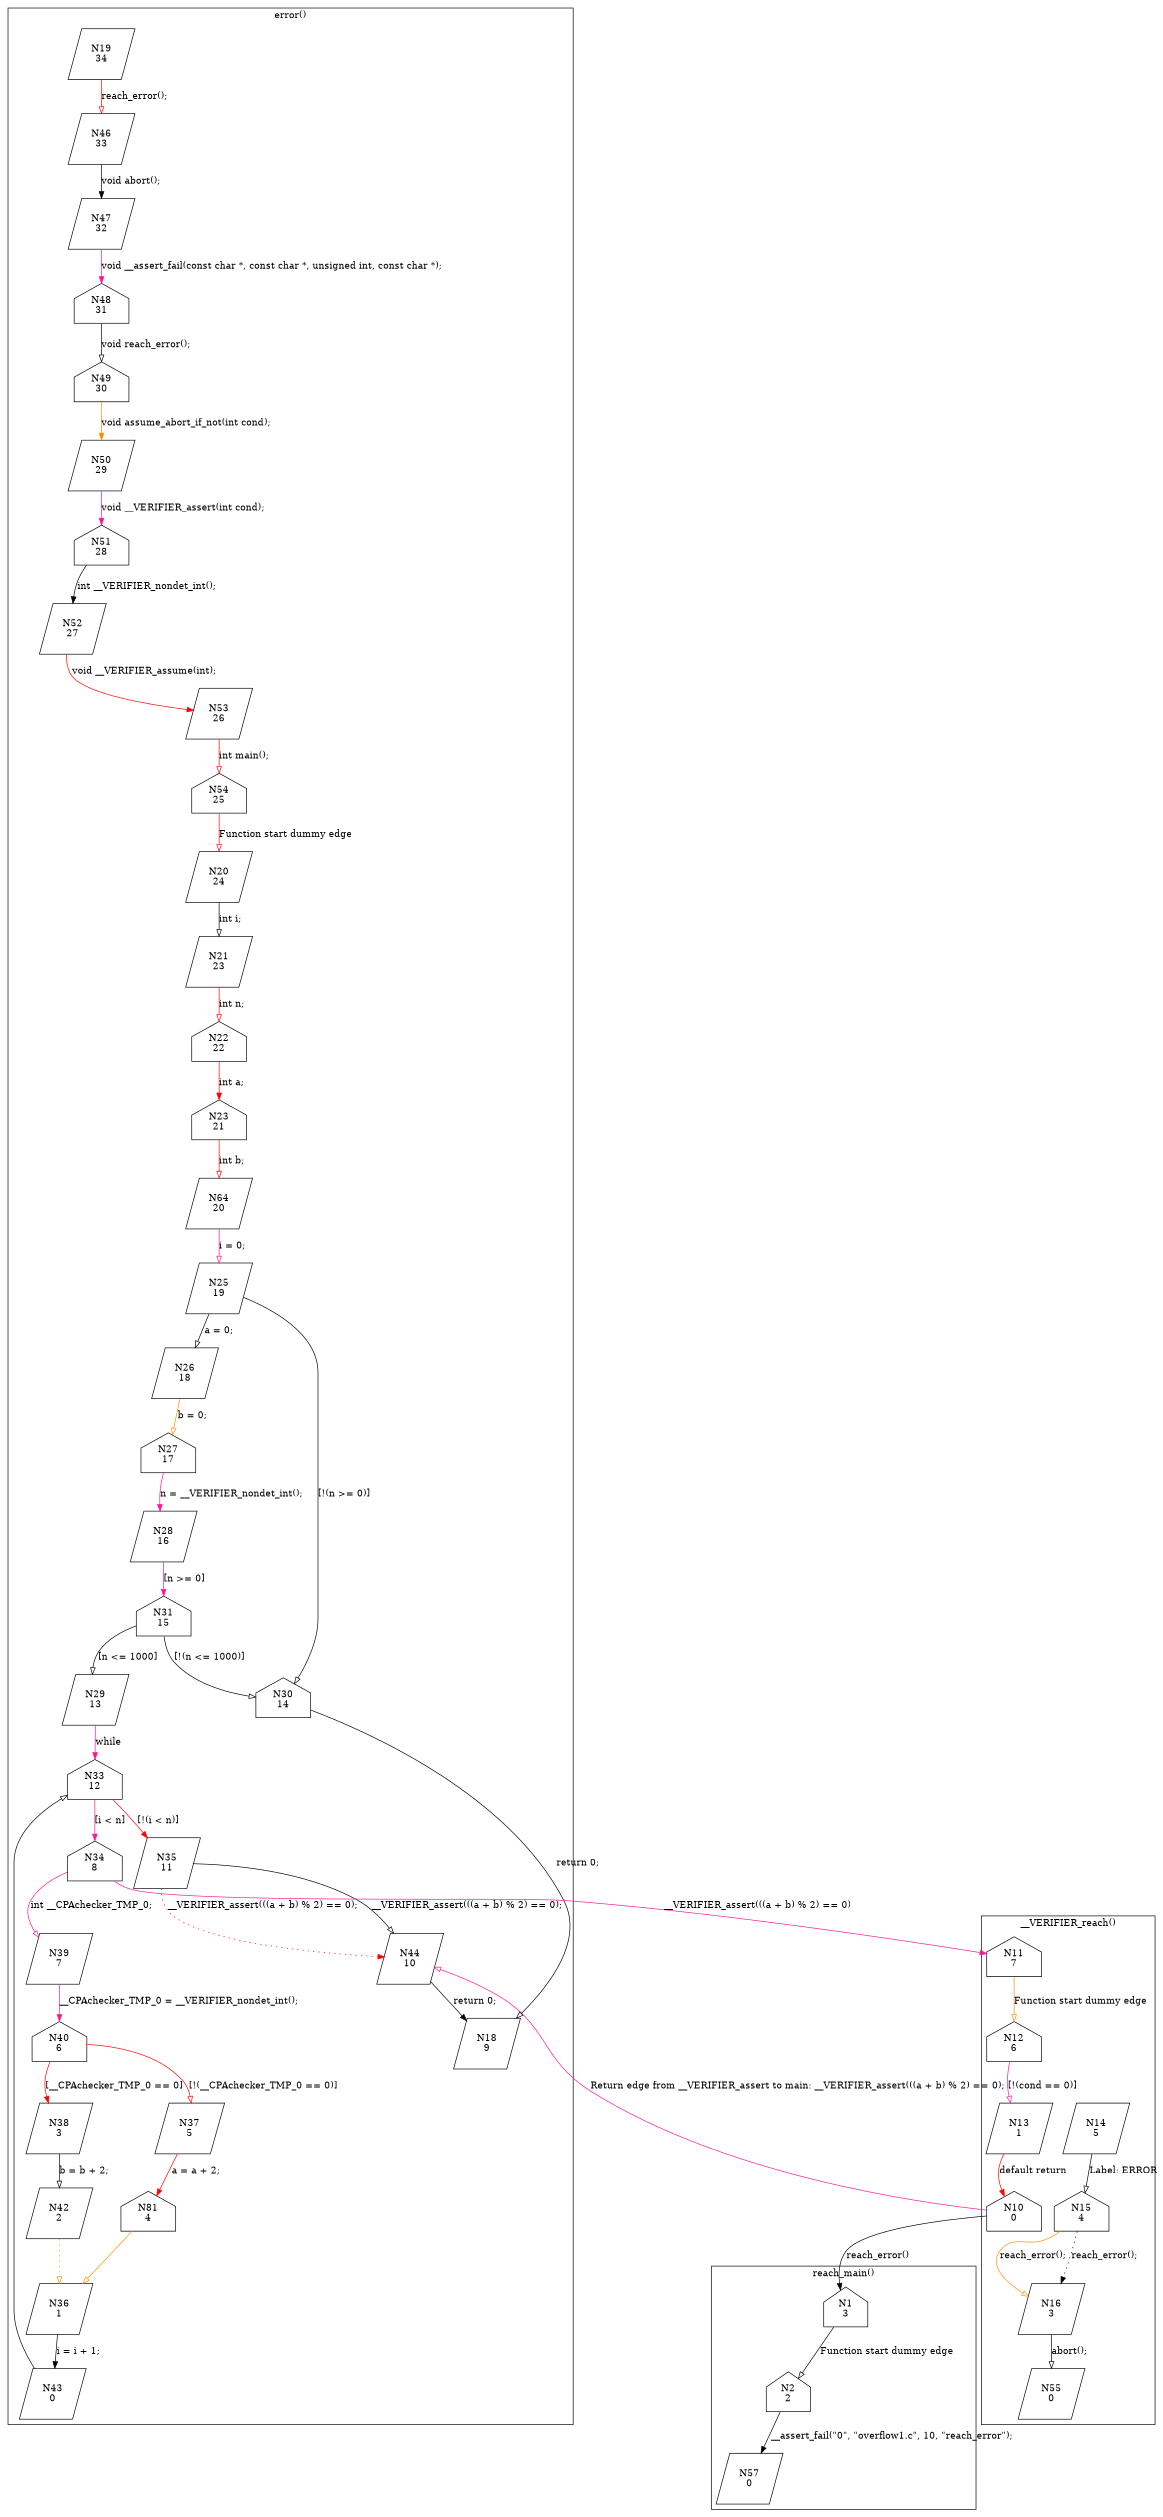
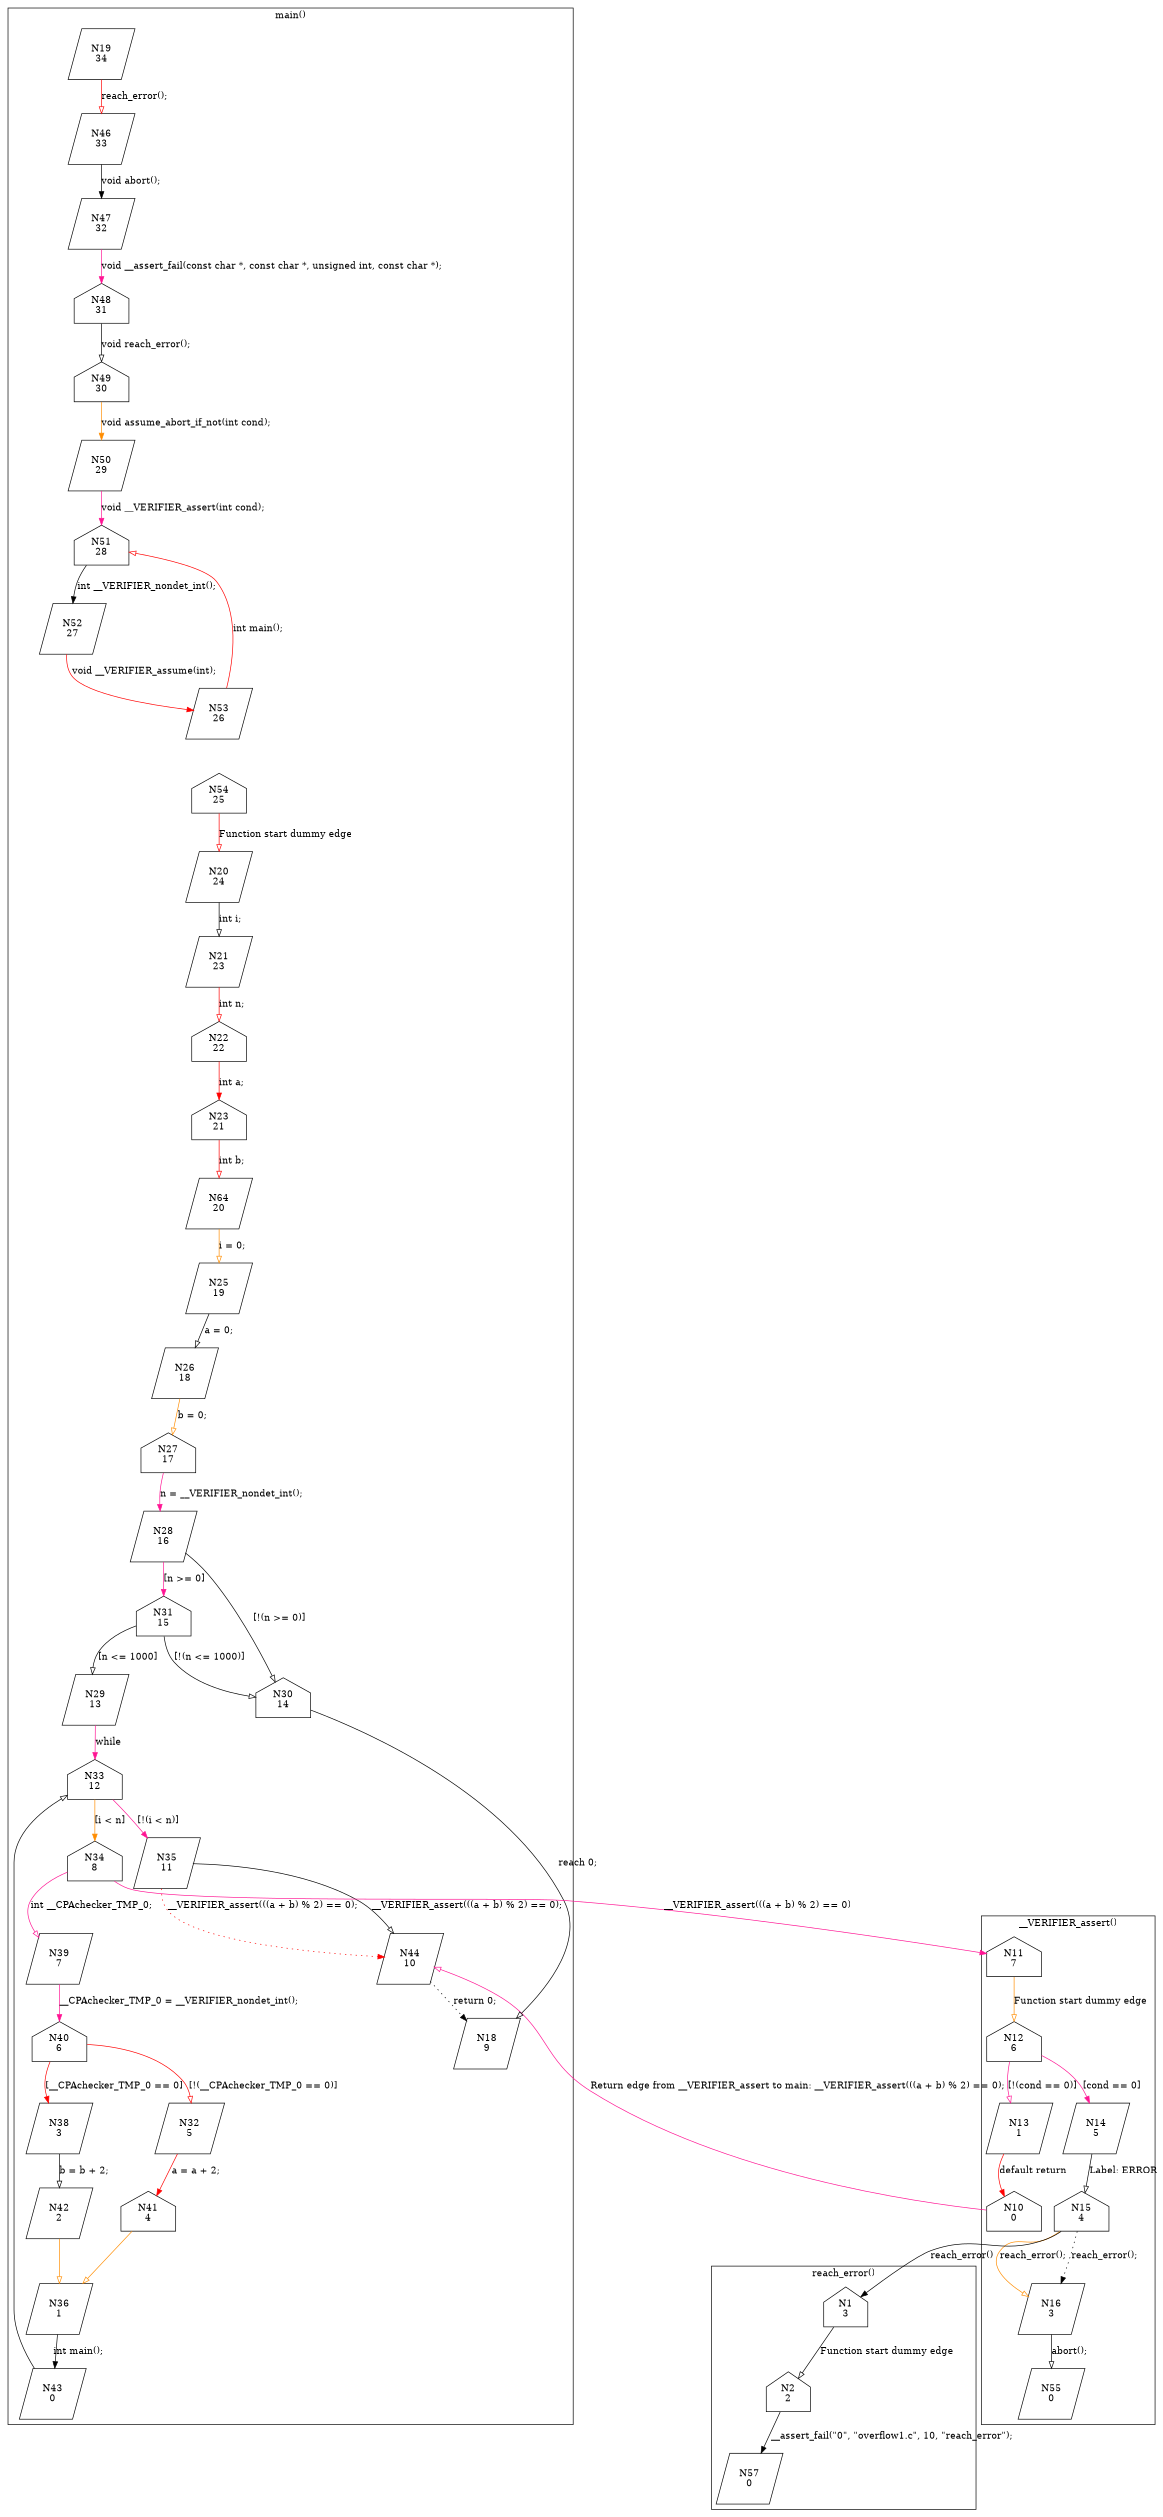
  digraph {
    node [shape=parallelogram]
    edge [arrowhead=onormal color=black]
    n1 [label="N11\n7" shape=house]
    n2 [label="N12\n6" shape=house]
    n3 [label="N13\n1"]
    n4 [label="N14\n5"]
    n5 [label="N10\n0" shape=house]
    n6 [label="N15\n4" shape=house]
    n7 [label="N16\n3"]
    n8 [label="N55\n0"]
    n9 [label="N19\n34"]
    n10 [label="N46\n33"]
    n11 [label="N47\n32"]
    n12 [label="N48\n31" shape=house]
    n13 [label="N49\n30" shape=house]
    n14 [label="N50\n29"]
    n15 [label="N51\n28" shape=house]
    n16 [label="N52\n27"]
    n17 [label="N53\n26"]
    n18 [label="N54\n25" shape=house]
    n19 [label="N20\n24"]
    n20 [label="N21\n23"]
    n21 [label="N22\n22" shape=house]
    n22 [label="N23\n21" shape=house]
    n23 [label="N64\n20"]
    n24 [label="N25\n19"]
    n25 [label="N26\n18"]
    n26 [label="N27\n17" shape=house]
    n27 [label="N28\n16"]
    n28 [label="N30\n14" shape=house]
    n29 [label="N31\n15" shape=house]
    n30 [label="N18\n9"]
    n31 [label="N29\n13"]
    n32 [label="N33\n12" shape=house]
    n33 [label="N35\n11"]
    n34 [label="N34\n8" shape=house]
    n35 [label="N44\n10"]
    n36 [label="N39\n7"]
    n37 [label="N40\n6" shape=house]
-   n38 [label="N37\n5"]
+   n38 [label="N32\n5"]
    n39 [label="N38\n3"]
-   n40 [label="N81\n4" shape=house]
+   n40 [label="N41\n4" shape=house]
    n41 [label="N36\n1"]
    n42 [label="N43\n0"]
    n43 [label="N42\n2"]
    n44 [label="N1\n3" shape=house]
    n45 [label="N2\n2" shape=house]
    n46 [label="N57\n0"]
    subgraph cluster_1 {
-     label="__VERIFIER_reach()"
+     label="__VERIFIER_assert()"
      n1
      n2
      n3
      n4
      n5
      n6
      n7
      n8
    }
    subgraph cluster_2 {
      label="assume_abort_if_not()"
    }
    subgraph cluster_3 {
-     label="error()"
+     label="main()"
      n9
      n10
      n11
      n12
      n13
      n14
      n15
      n16
      n17
      n18
      n19
      n20
      n21
      n22
      n23
      n24
      n25
      n26
      n27
      n28
      n29
      n30
      n31
      n32
      n33
      n34
      n35
      n36
      n37
      n38
      n39
      n40
      n41
      n42
      n43
    }
    subgraph cluster_4 {
-     label="reach_main()"
+     label="reach_error()"
      n44
      n45
      n46
    }
    n1 -> n2 [color=darkorange label="Function start dummy edge"]
    n2 -> n3 [color=deeppink label="[!(cond == 0)]"]
+   n2 -> n4 [arrowhead=normal color=deeppink label="[cond == 0]"]
    n3 -> n5 [arrowhead=normal color=red label="default return"]
    n4 -> n6 [label="Label: ERROR"]
    n5 -> n35 [color=deeppink label="Return edge from __VERIFIER_assert to main: __VERIFIER_assert(((a + b) % 2) == 0);"]
    n6 -> n7 [arrowhead=normal label="reach_error();" style=dotted]
    n6 -> n7 [color=darkorange label="reach_error();"]
-   n5 -> n44 [arrowhead=normal label="reach_error()"]
+   n6 -> n44 [arrowhead=normal label="reach_error()"]
    n7 -> n8 [label="abort();"]
    n9 -> n10 [color=red label="reach_error();"]
    n10 -> n11 [arrowhead=normal label="void abort();"]
    n11 -> n12 [arrowhead=normal color=deeppink label="void __assert_fail(const char *, const char *, unsigned int, const char *);"]
    n12 -> n13 [label="void reach_error();"]
    n13 -> n14 [arrowhead=normal color=darkorange label="void assume_abort_if_not(int cond);"]
    n14 -> n15 [arrowhead=normal color=deeppink label="void __VERIFIER_assert(int cond);"]
    n15 -> n16 [arrowhead=normal label="int __VERIFIER_nondet_int();"]
    n16 -> n17 [arrowhead=normal color=red label="void __VERIFIER_assume(int);"]
-   n17 -> n18 [color=red label="int main();"]
+   n17 -> n15 [color=red label="int main();"]
    n18 -> n19 [color=red label="Function start dummy edge"]
    n19 -> n20 [label="int i;"]
    n20 -> n21 [color=red label="int n;"]
    n21 -> n22 [arrowhead=normal color=red label="int a;"]
    n22 -> n23 [color=red label="int b;"]
-   n23 -> n24 [color=deeppink label="i = 0;"]
+   n23 -> n24 [color=darkorange label="i = 0;"]
    n24 -> n25 [label="a = 0;"]
    n25 -> n26 [color=darkorange label="b = 0;"]
    n26 -> n27 [arrowhead=normal color=deeppink label="n = __VERIFIER_nondet_int();"]
-   n24 -> n28 [label="[!(n >= 0)]"]
+   n27 -> n28 [label="[!(n >= 0)]"]
    n27 -> n29 [arrowhead=normal color=deeppink label="[n >= 0]"]
-   n28 -> n30 [label="return 0;"]
+   n28 -> n30 [label="reach 0;"]
    n29 -> n28 [label="[!(n <= 1000)]"]
    n29 -> n31 [label="[n <= 1000]"]
    n31 -> n32 [arrowhead=normal color=deeppink label=while]
-   n32 -> n33 [arrowhead=normal color=red label="[!(i < n)]"]
-   n32 -> n34 [arrowhead=normal color=deeppink label="[i < n]"]
+   n32 -> n33 [arrowhead=normal color=deeppink label="[!(i < n)]"]
+   n32 -> n34 [arrowhead=normal color=darkorange label="[i < n]"]
    n33 -> n35 [arrowhead=normal color=red label="__VERIFIER_assert(((a + b) % 2) == 0);" style=dotted]
    n33 -> n35 [label="__VERIFIER_assert(((a + b) % 2) == 0);"]
    n34 -> n1 [arrowhead=normal color=deeppink label="__VERIFIER_assert(((a + b) % 2) == 0)"]
    n34 -> n36 [color=deeppink label="int __CPAchecker_TMP_0;"]
-   n35 -> n30 [arrowhead=normal label="return 0;"]
+   n35 -> n30 [arrowhead=normal label="return 0;" style=dotted]
    n36 -> n37 [arrowhead=normal color=deeppink label="__CPAchecker_TMP_0 = __VERIFIER_nondet_int();"]
    n37 -> n38 [color=red label="[!(__CPAchecker_TMP_0 == 0)]"]
    n37 -> n39 [arrowhead=normal color=red label="[__CPAchecker_TMP_0 == 0]"]
    n38 -> n40 [arrowhead=normal color=red label="a = a + 2;"]
    n39 -> n43 [label="b = b + 2;"]
    n40 -> n41 [color=darkorange]
-   n41 -> n42 [arrowhead=normal label="i = i + 1;"]
+   n41 -> n42 [arrowhead=normal label="int main();"]
    n42 -> n32
-   n43 -> n41 [color=darkorange style=dotted]
+   n43 -> n41 [color=darkorange]
    n44 -> n45 [label="Function start dummy edge"]
    n45 -> n46 [arrowhead=normal label="__assert_fail(\"0\", \"overflow1.c\", 10, \"reach_error\");"]
  }
